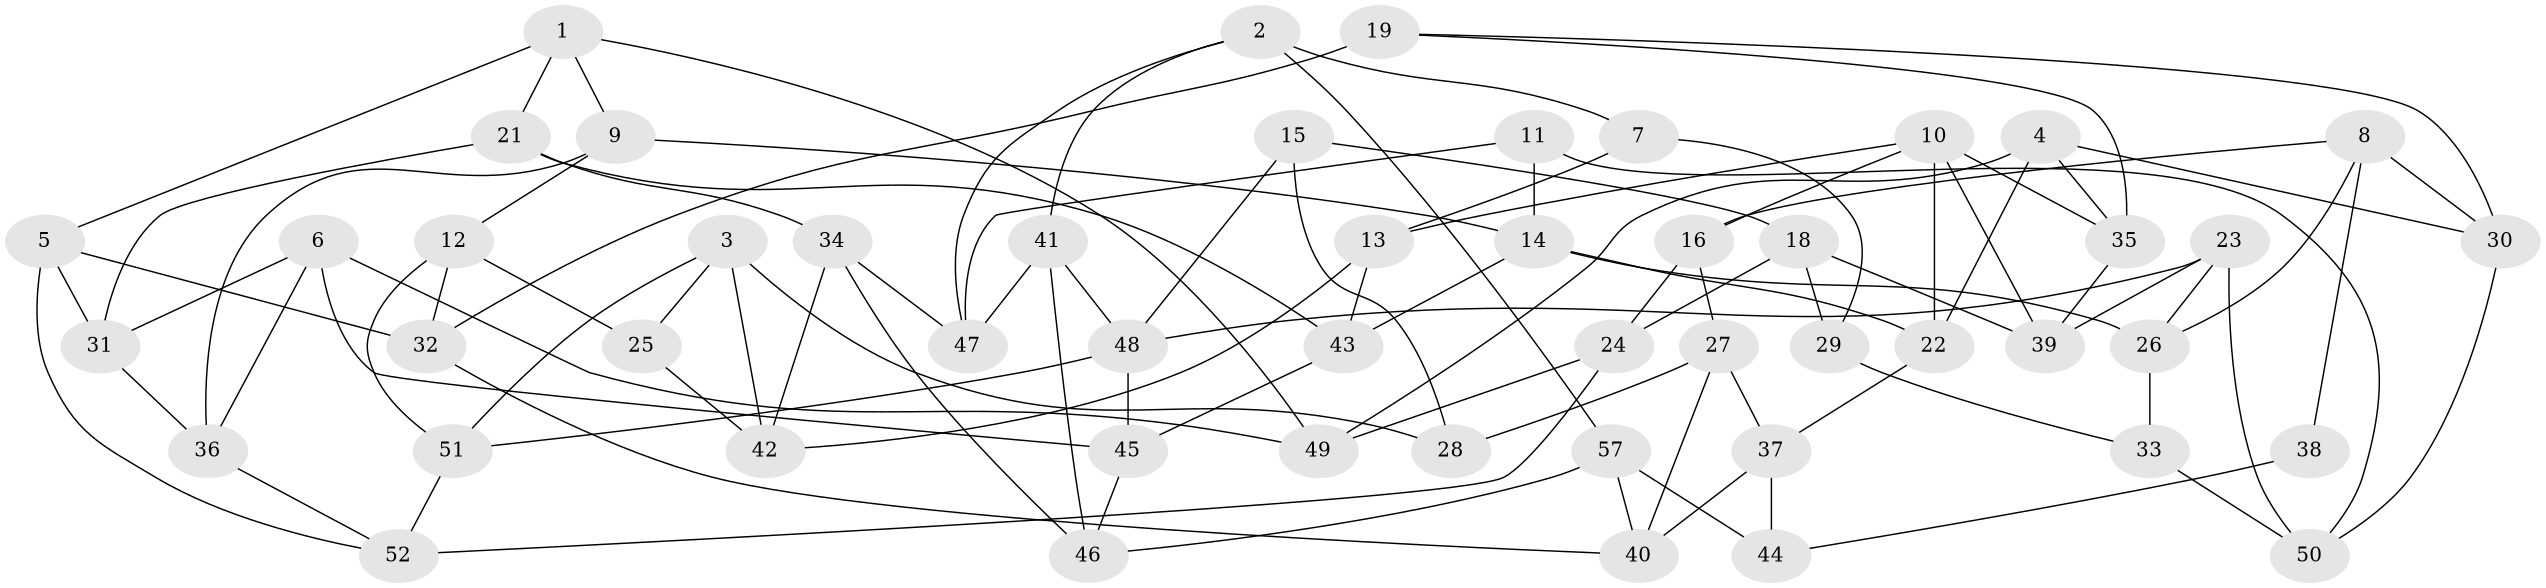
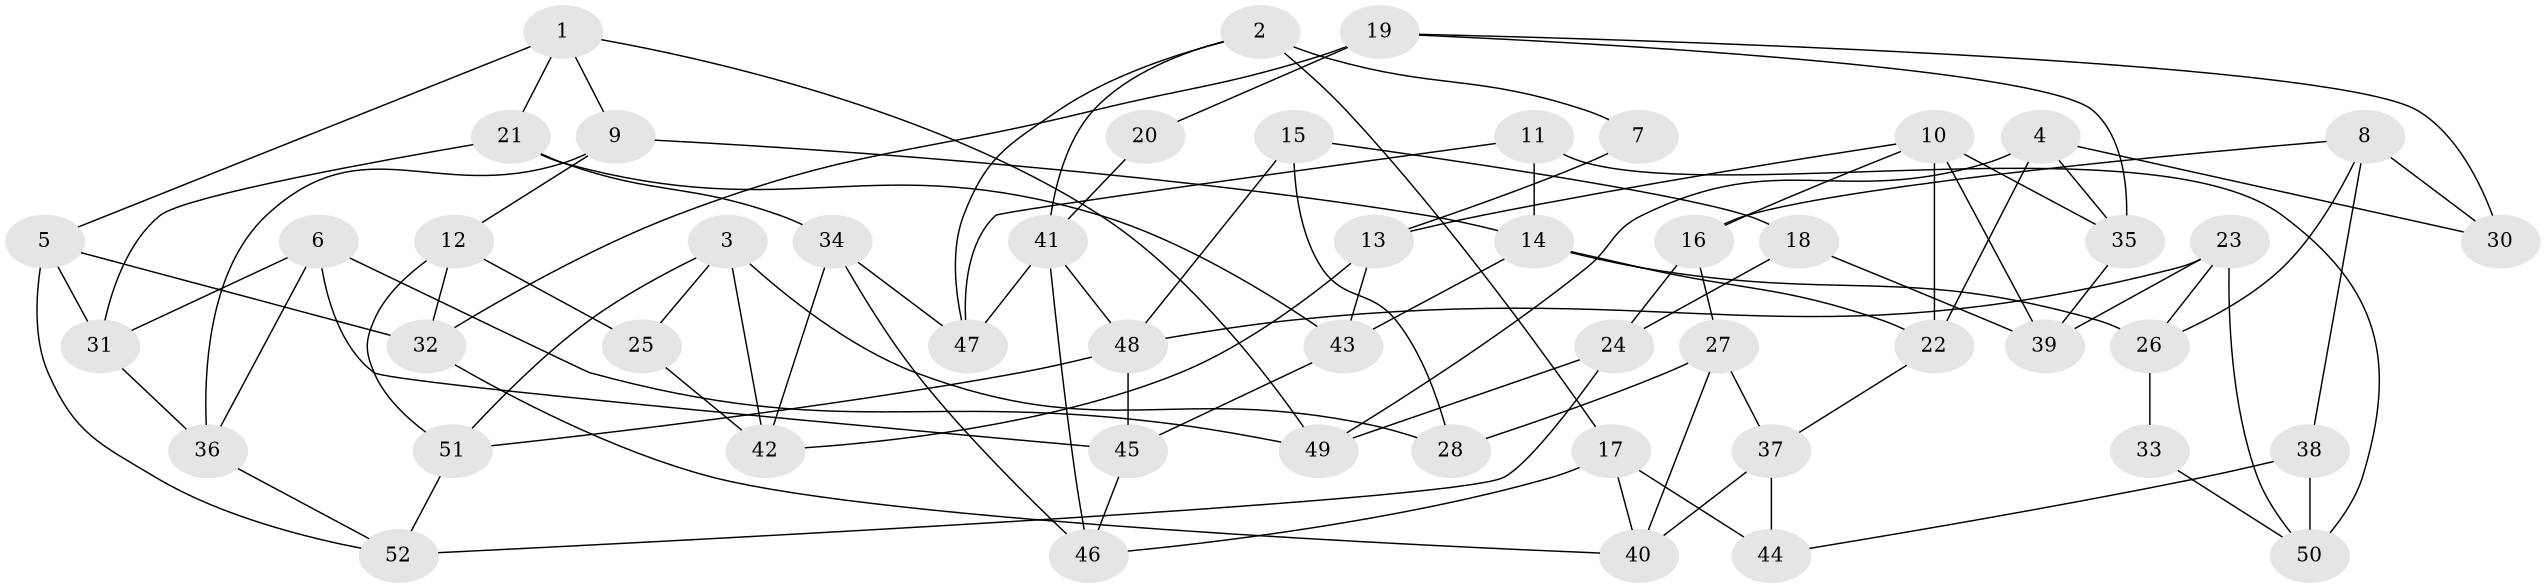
  graph {
    node [color=gray90 style=filled]
    1
    5
    9
    21
    49
    31
    32
    52
    36
    12
    14
    43
    34
    2
    7
-   17 [label=57]
+   17
    47
    41
    13
-   29
    44
    40
    46
+   20
    3
    25
    28
    42
    51
    4
    22
    30
    35
    37
    39
    6
    45
    33
    8
    16
    26
    38
    24
    27
    50
    10
    11
    15
    18
    48
    19
    23
    1 -- 5
    1 -- 9
    1 -- 21
    1 -- 49
    5 -- 31
    5 -- 32
    5 -- 52
    9 -- 36
    9 -- 12
    9 -- 14
    21 -- 31
    21 -- 43
    21 -- 34
    31 -- 36
    32 -- 40
    36 -- 52
    12 -- 32
    12 -- 25
    12 -- 51
    14 -- 43
    14 -- 22
    14 -- 26
    43 -- 45
    34 -- 47
    34 -- 46
    34 -- 42
    2 -- 7
    2 -- 17
    2 -- 47
    2 -- 41
    7 -- 13
-   7 -- 29
    17 -- 44
    17 -- 40
    17 -- 46
    41 -- 47
    41 -- 46
    41 -- 48
    13 -- 43
    13 -- 42
-   29 -- 33
+   20 -- 41
    3 -- 25
    3 -- 28
    3 -- 42
    3 -- 51
    25 -- 42
    51 -- 52
    4 -- 49
    4 -- 22
    4 -- 30
    4 -- 35
    22 -- 37
    35 -- 39
    37 -- 44
    37 -- 40
    6 -- 49
    6 -- 31
    6 -- 36
    6 -- 45
    45 -- 46
    33 -- 50
    8 -- 30
    8 -- 16
    8 -- 26
    8 -- 38
    16 -- 24
    16 -- 27
    26 -- 33
    38 -- 44
-   30 -- 50
+   38 -- 50
    24 -- 49
    24 -- 52
    27 -- 40
    27 -- 28
    27 -- 37
    10 -- 13
    10 -- 22
    10 -- 35
    10 -- 39
    10 -- 16
    11 -- 14
    11 -- 47
    11 -- 50
    15 -- 28
    15 -- 18
    15 -- 48
-   18 -- 29
    18 -- 39
    18 -- 24
    48 -- 51
    48 -- 45
    19 -- 32
+   19 -- 20
    19 -- 30
    19 -- 35
    23 -- 39
    23 -- 26
    23 -- 50
    23 -- 48
  }
